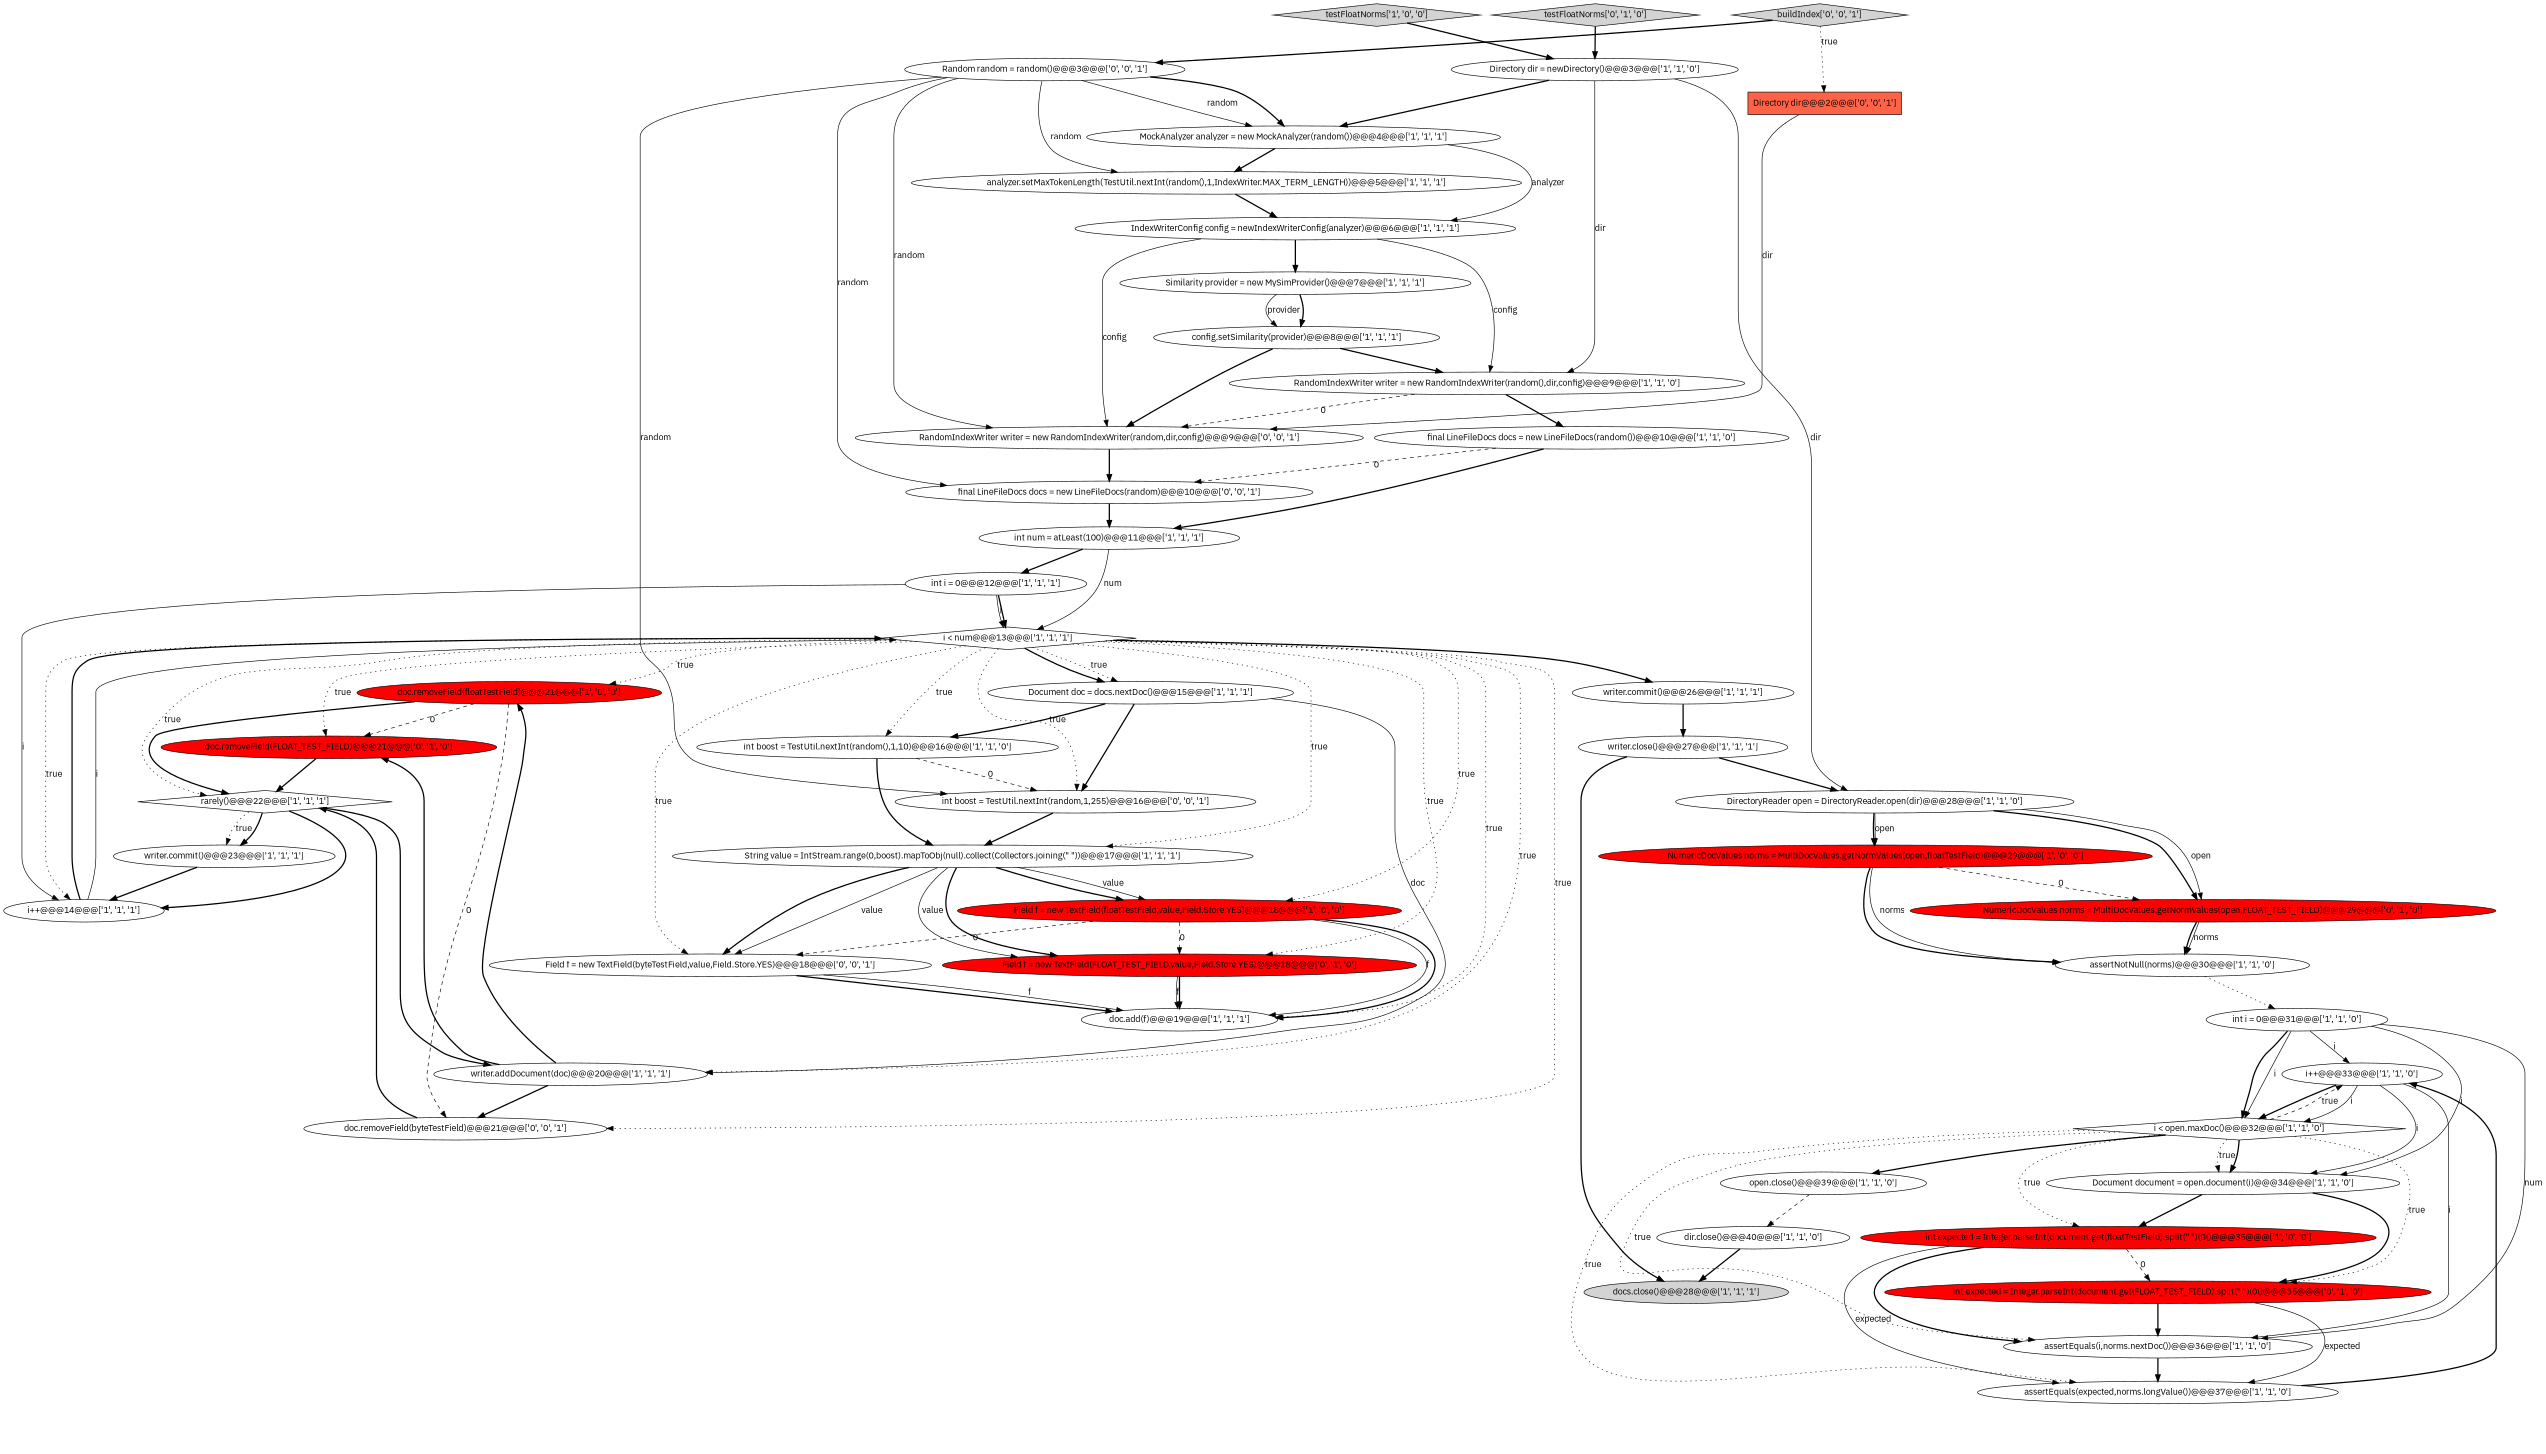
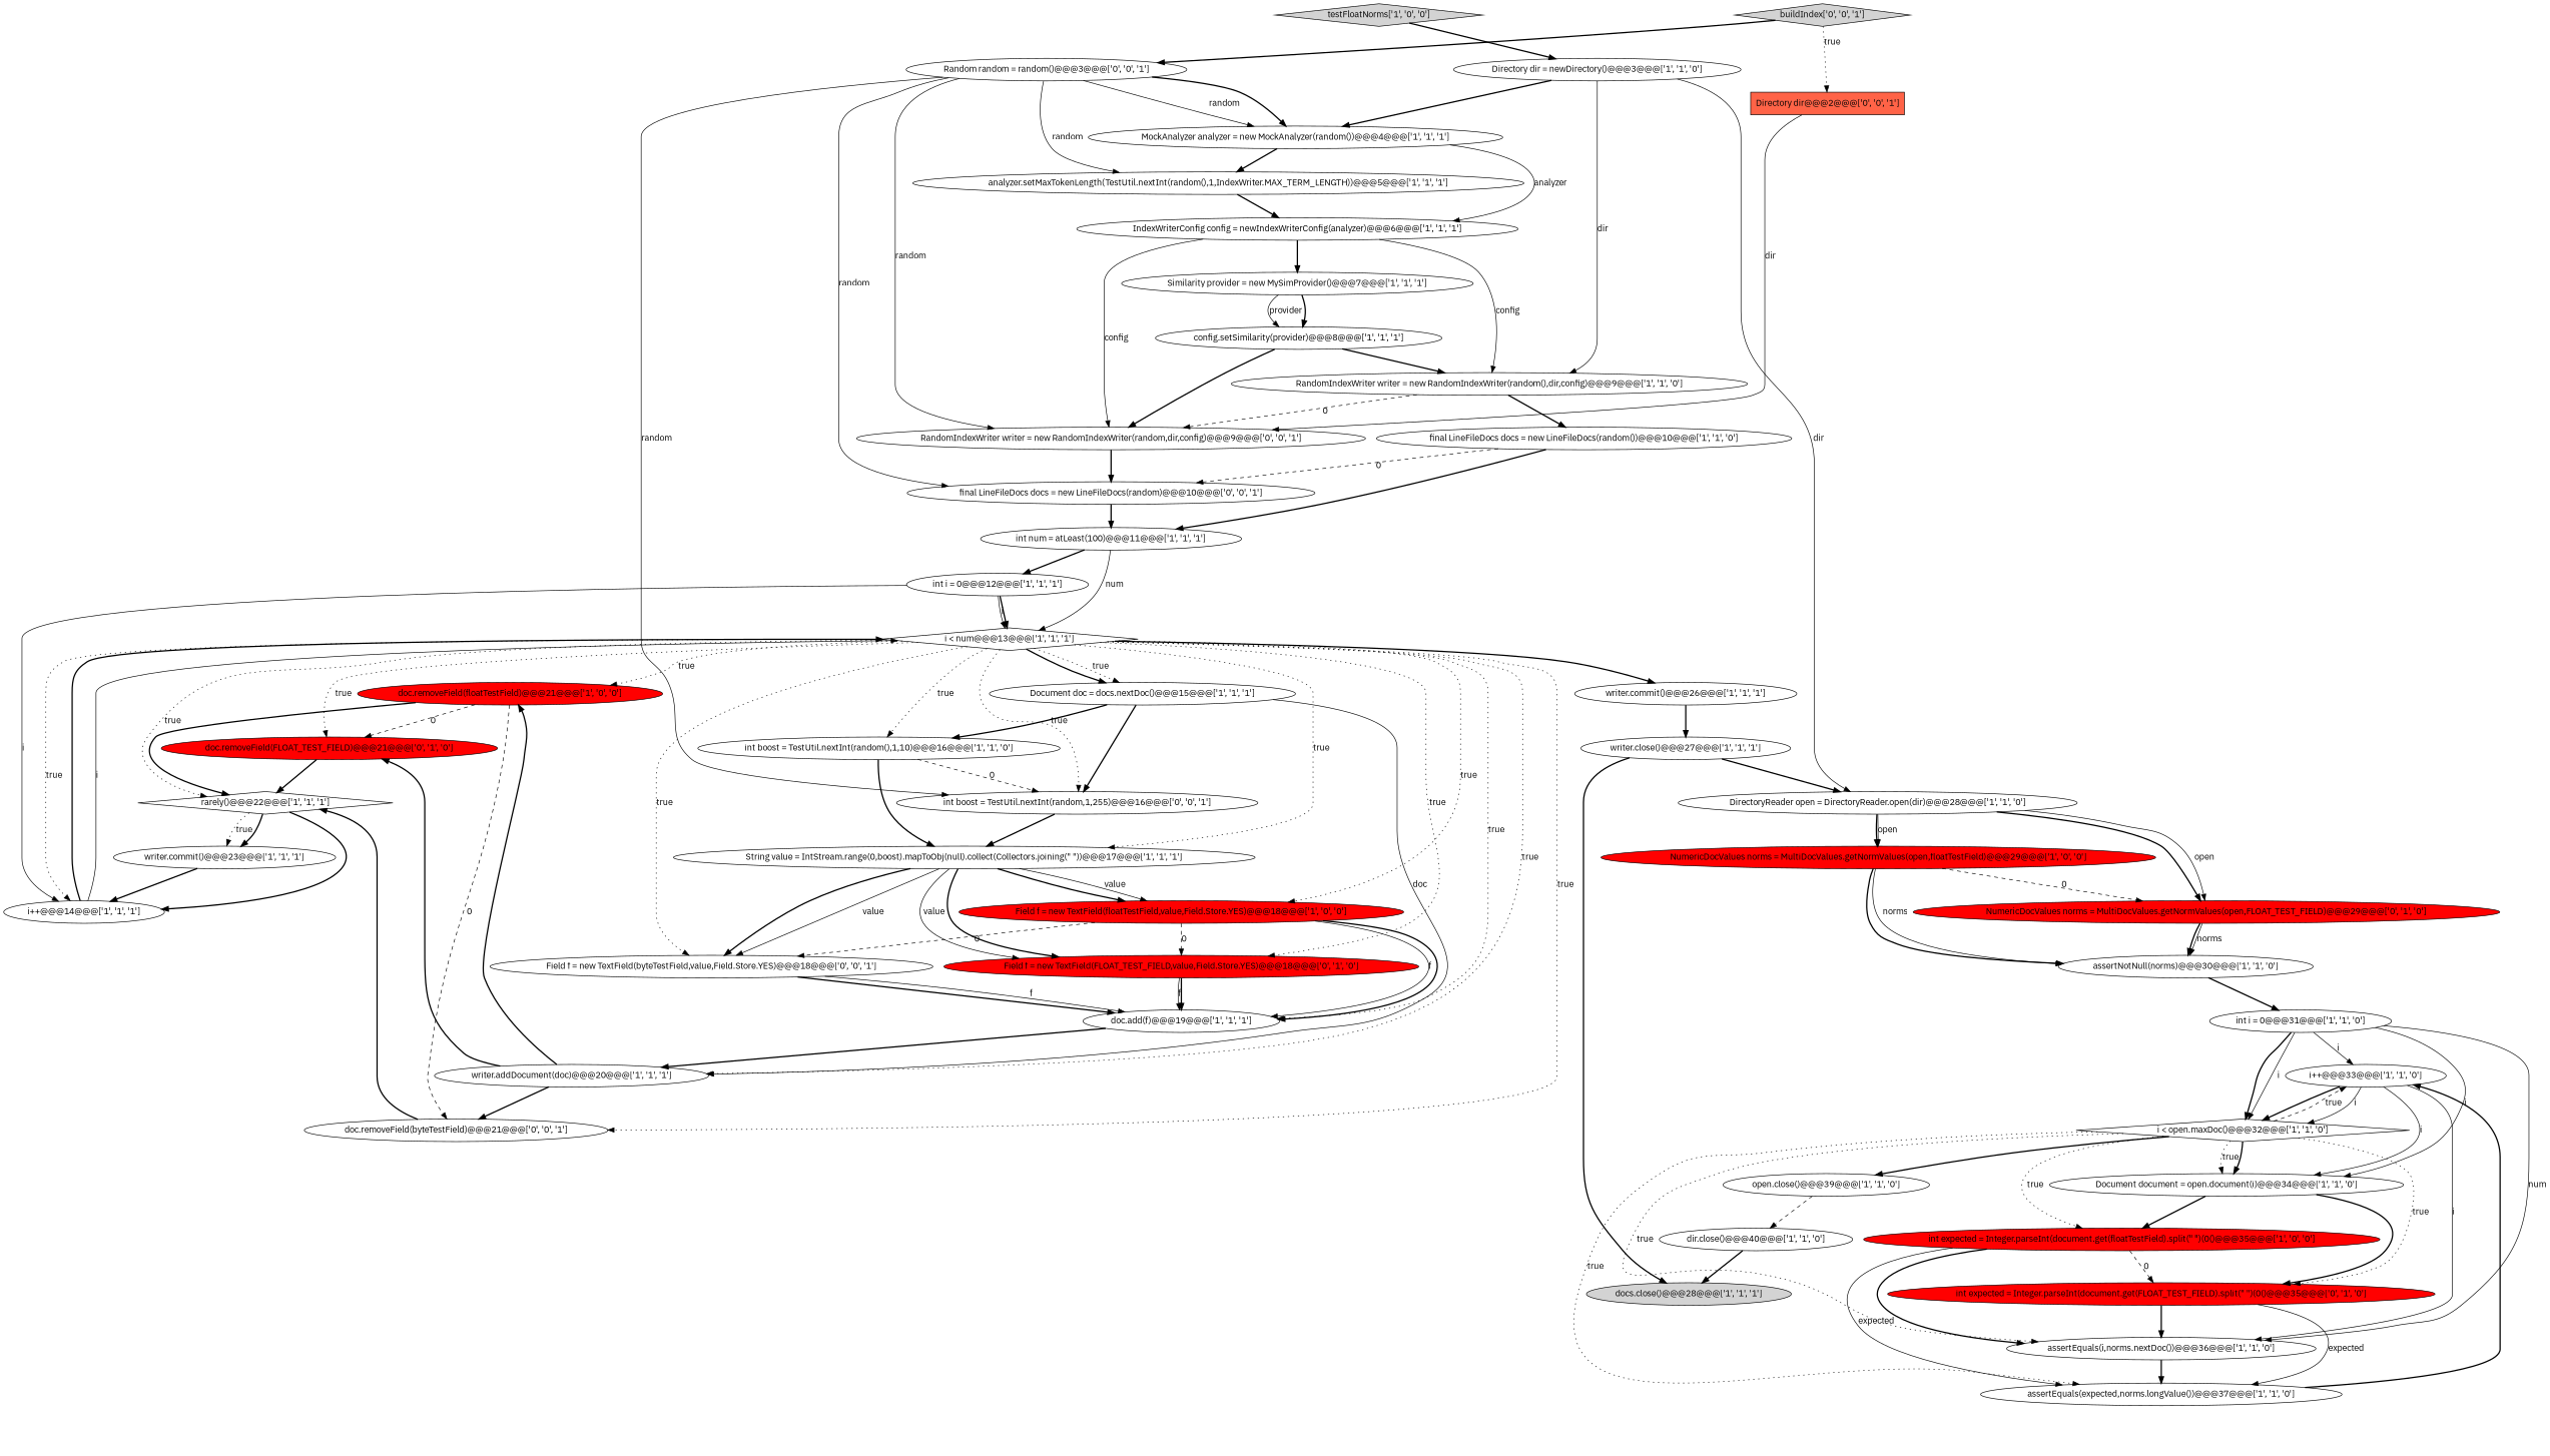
  digraph {
    fontname="IBM Plex Sans"
    node [fillcolor=white fontname="IBM Plex Sans" shape=ellipse style=filled]
    edge [fontname="IBM Plex Sans" style=bold]
    n1 [label="final LineFileDocs docs = new LineFileDocs(random)@@@10@@@['0', '0', '1']"]
    n2 [label="int num = atLeast(100)@@@11@@@['1', '1', '1']"]
    n3 [label="i < num@@@13@@@['1', '1', '1']" shape=diamond]
    n4 [label="int i = 0@@@12@@@['1', '1', '1']"]
    n5 [fillcolor=red label="doc.removeField(floatTestField)@@@21@@@['1', '0', '0']"]
    n6 [fillcolor=red label="doc.removeField(FLOAT_TEST_FIELD)@@@21@@@['0', '1', '0']"]
    n7 [label="rarely()@@@22@@@['1', '1', '1']" shape=diamond]
    n8 [label="doc.removeField(byteTestField)@@@21@@@['0', '0', '1']"]
    n9 [label="i++@@@14@@@['1', '1', '1']"]
    n10 [label="writer.commit()@@@23@@@['1', '1', '1']"]
    n11 [fillcolor=red label="Field f = new TextField(floatTestField,value,Field.Store.YES)@@@18@@@['1', '0', '0']"]
    n12 [fillcolor=red label="Field f = new TextField(FLOAT_TEST_FIELD,value,Field.Store.YES)@@@18@@@['0', '1', '0']"]
    n13 [label="Field f = new TextField(byteTestField,value,Field.Store.YES)@@@18@@@['0', '0', '1']"]
    n14 [label="doc.add(f)@@@19@@@['1', '1', '1']"]
    n15 [label="writer.addDocument(doc)@@@20@@@['1', '1', '1']"]
    n16 [fillcolor=lightgray label="buildIndex['0', '0', '1']" shape=diamond]
    n17 [label="Random random = random()@@@3@@@['0', '0', '1']"]
    n18 [fillcolor=tomato label="Directory dir@@@2@@@['0', '0', '1']" shape=box]
    n19 [label="int boost = TestUtil.nextInt(random,1,255)@@@16@@@['0', '0', '1']"]
    n20 [label="RandomIndexWriter writer = new RandomIndexWriter(random,dir,config)@@@9@@@['0', '0', '1']"]
    n21 [label="MockAnalyzer analyzer = new MockAnalyzer(random())@@@4@@@['1', '1', '1']"]
    n22 [label="analyzer.setMaxTokenLength(TestUtil.nextInt(random(),1,IndexWriter.MAX_TERM_LENGTH))@@@5@@@['1', '1', '1']"]
    n23 [label="String value = IntStream.range(0,boost).mapToObj(null).collect(Collectors.joining(\" \"))@@@17@@@['1', '1', '1']"]
    n24 [label="writer.commit()@@@26@@@['1', '1', '1']"]
    n25 [label="int boost = TestUtil.nextInt(random(),1,10)@@@16@@@['1', '1', '0']"]
    n26 [label="Document doc = docs.nextDoc()@@@15@@@['1', '1', '1']"]
    n27 [label="writer.close()@@@27@@@['1', '1', '1']"]
    n28 [label="open.close()@@@39@@@['1', '1', '0']"]
    n29 [label="dir.close()@@@40@@@['1', '1', '0']"]
    n30 [fillcolor=lightgray label="docs.close()@@@28@@@['1', '1', '1']"]
    n31 [label="assertEquals(expected,norms.longValue())@@@37@@@['1', '1', '0']"]
    n32 [label="i++@@@33@@@['1', '1', '0']"]
    n33 [label="assertEquals(i,norms.nextDoc())@@@36@@@['1', '1', '0']"]
    n34 [label="i < open.maxDoc()@@@32@@@['1', '1', '0']" shape=diamond]
    n35 [label="Document document = open.document(i)@@@34@@@['1', '1', '0']"]
    n36 [label="DirectoryReader open = DirectoryReader.open(dir)@@@28@@@['1', '1', '0']"]
    n37 [label="int i = 0@@@31@@@['1', '1', '0']"]
    n38 [fillcolor=red label="int expected = Integer.parseInt(document.get(FLOAT_TEST_FIELD).split(\" \")(0()@@@35@@@['0', '1', '0']"]
    n39 [fillcolor=red label="int expected = Integer.parseInt(document.get(floatTestField).split(\" \")(0()@@@35@@@['1', '0', '0']"]
    n40 [label="RandomIndexWriter writer = new RandomIndexWriter(random(),dir,config)@@@9@@@['1', '1', '0']"]
    n41 [label="final LineFileDocs docs = new LineFileDocs(random())@@@10@@@['1', '1', '0']"]
-   n42 [fillcolor=lightgray label="testFloatNorms['0', '1', '0']" shape=diamond]
    n43 [label="Directory dir = newDirectory()@@@3@@@['1', '1', '0']"]
    n44 [label="IndexWriterConfig config = newIndexWriterConfig(analyzer)@@@6@@@['1', '1', '1']"]
    n45 [label="Similarity provider = new MySimProvider()@@@7@@@['1', '1', '1']"]
    n46 [fillcolor=lightgray label="testFloatNorms['1', '0', '0']" shape=diamond]
    n47 [label="config.setSimilarity(provider)@@@8@@@['1', '1', '1']"]
    n48 [fillcolor=red label="NumericDocValues norms = MultiDocValues.getNormValues(open,FLOAT_TEST_FIELD)@@@29@@@['0', '1', '0']"]
    n49 [label="assertNotNull(norms)@@@30@@@['1', '1', '0']"]
    n50 [fillcolor=red label="NumericDocValues norms = MultiDocValues.getNormValues(open,floatTestField)@@@29@@@['1', '0', '0']"]
    n1 -> n2
    n2 -> n3 [label=num style=solid]
    n2 -> n4
    n3 -> n5 [label=true style=dotted]
    n3 -> n6 [label=true style=dotted]
    n3 -> n7 [label=true style=dotted]
    n3 -> n8 [label=true style=dotted]
    n3 -> n9 [label=true style=dotted]
    n3 -> n11 [label=true style=dotted]
    n3 -> n12 [label=true style=dotted]
    n3 -> n13 [label=true style=dotted]
    n3 -> n14 [label=true style=dotted]
    n3 -> n15 [label=true style=dotted]
    n3 -> n19 [label=true style=dotted]
    n3 -> n23 [label=true style=dotted]
    n3 -> n24
    n3 -> n25 [label=true style=dotted]
    n3 -> n26
    n3 -> n26 [label=true style=dotted]
    n4 -> n3
    n4 -> n3 [label=i style=solid]
    n4 -> n9 [label=i style=solid]
    n5 -> n6 [label=0 style=dashed]
    n5 -> n7
    n5 -> n8 [label=0 style=dashed]
    n6 -> n7
    n7 -> n9
    n7 -> n10 [label=true style=dotted]
    n7 -> n10
    n8 -> n7
    n9 -> n3
    n9 -> n3 [label=i style=solid]
    n10 -> n9
    n11 -> n12 [label=0 style=dashed]
    n11 -> n13 [label=0 style=dashed]
    n11 -> n14 [label=f style=solid]
    n11 -> n14
    n12 -> n14 [label=f style=solid]
    n12 -> n14
    n13 -> n14
    n13 -> n14 [label=f style=solid]
-   n7 -> n15
+   n14 -> n15
    n15 -> n5
    n15 -> n6
    n15 -> n8
    n16 -> n17
    n16 -> n18 [label=true style=dotted]
    n17 -> n1 [label=random style=solid]
    n17 -> n19 [label=random style=solid]
    n17 -> n20 [label=random style=solid]
    n17 -> n21 [label=random style=solid]
    n17 -> n21
    n17 -> n22 [label=random style=solid]
    n18 -> n20 [label=dir style=solid]
    n19 -> n23
    n20 -> n1
    n21 -> n22
    n21 -> n44 [label=analyzer style=solid]
    n22 -> n44
    n23 -> n11 [label=value style=solid]
    n23 -> n11
    n23 -> n12
    n23 -> n12 [label=value style=solid]
    n23 -> n13 [label=value style=solid]
    n23 -> n13
    n24 -> n27
    n25 -> n19 [label=0 style=dashed]
    n25 -> n23
    n26 -> n15 [label=doc style=solid]
    n26 -> n19
    n26 -> n25
    n27 -> n30
    n27 -> n36
    n28 -> n29 [style=dashed]
    n29 -> n30
    n31 -> n32
    n32 -> n33 [label=i style=solid]
    n32 -> n34 [label=i style=solid]
    n32 -> n34
    n32 -> n35 [label=i style=solid]
    n33 -> n31
    n34 -> n28
    n34 -> n31 [label=true style=dotted]
    n34 -> n32 [label=true style=dashed]
    n34 -> n33 [label=true style=dotted]
    n34 -> n35 [label=true style=dotted]
    n34 -> n35
    n34 -> n38 [label=true style=dotted]
    n34 -> n39 [label=true style=dotted]
    n35 -> n38
    n35 -> n39
    n36 -> n48
    n36 -> n48 [label=open style=solid]
    n36 -> n50
    n36 -> n50 [label=open style=solid]
    n37 -> n32 [label=i style=solid]
    n37 -> n33 [label=num style=solid]
    n37 -> n34 [label=i style=solid]
    n37 -> n34
    n37 -> n35 [label=i style=solid]
    n38 -> n31 [label=expected style=solid]
    n38 -> n33
    n39 -> n31 [label=expected style=solid]
    n39 -> n33
    n39 -> n38 [label=0 style=dashed]
    n40 -> n20 [label=0 style=dashed]
    n40 -> n41
    n41 -> n1 [label=0 style=dashed]
    n41 -> n2
-   n42 -> n43
    n43 -> n21
    n43 -> n36 [label=dir style=solid]
    n43 -> n40 [label=dir style=solid]
    n44 -> n20 [label=config style=solid]
    n44 -> n40 [label=config style=solid]
    n44 -> n45
    n45 -> n47
    n45 -> n47 [label=provider style=solid]
    n46 -> n43
    n47 -> n20
    n47 -> n40
    n48 -> n49
    n48 -> n49 [label=norms style=solid]
-   n49 -> n37 [style=dotted]
+   n49 -> n37
    n50 -> n48 [label=0 style=dashed]
    n50 -> n49 [label=norms style=solid]
    n50 -> n49
  }
